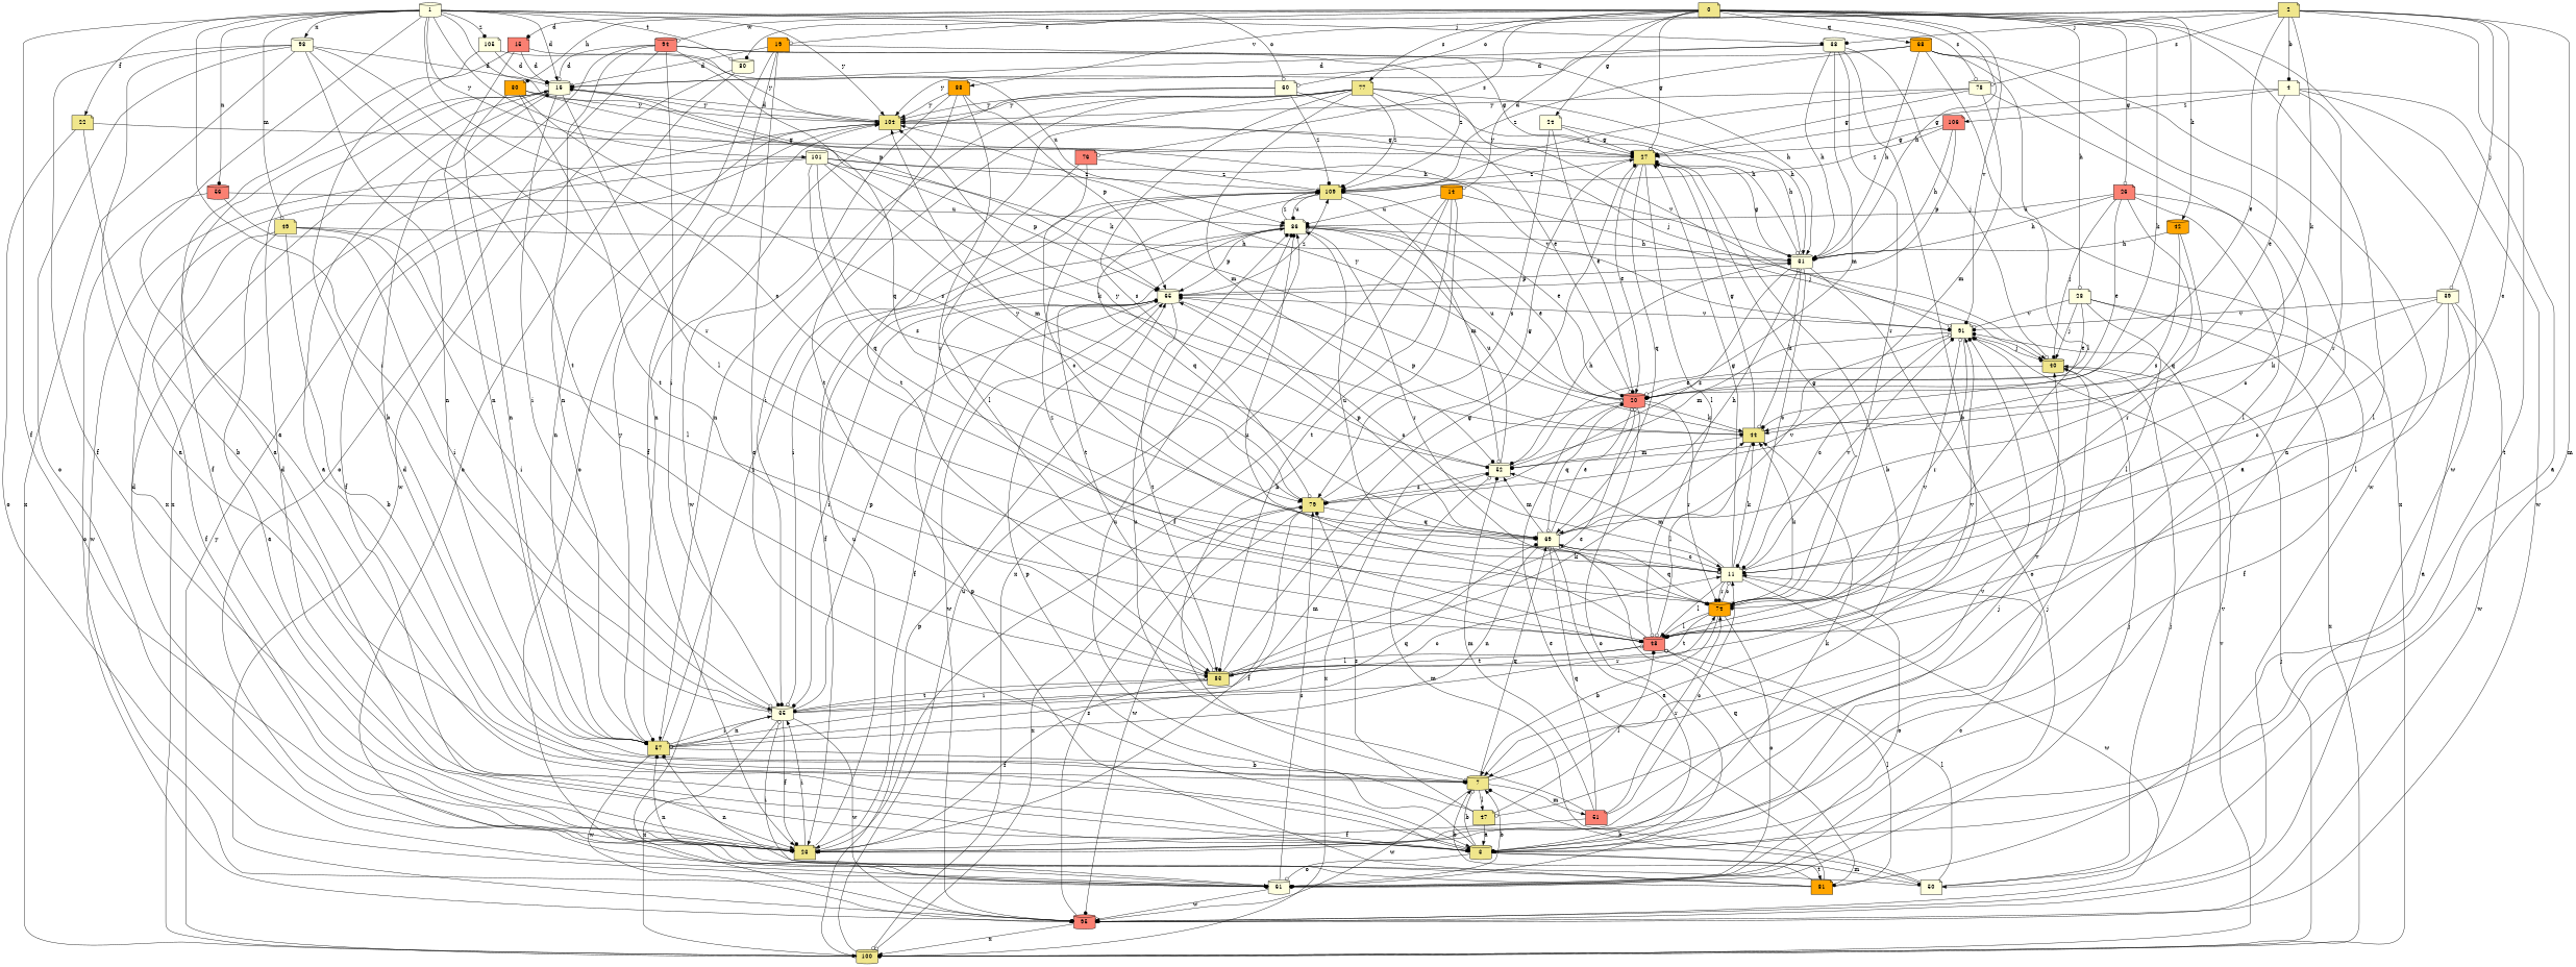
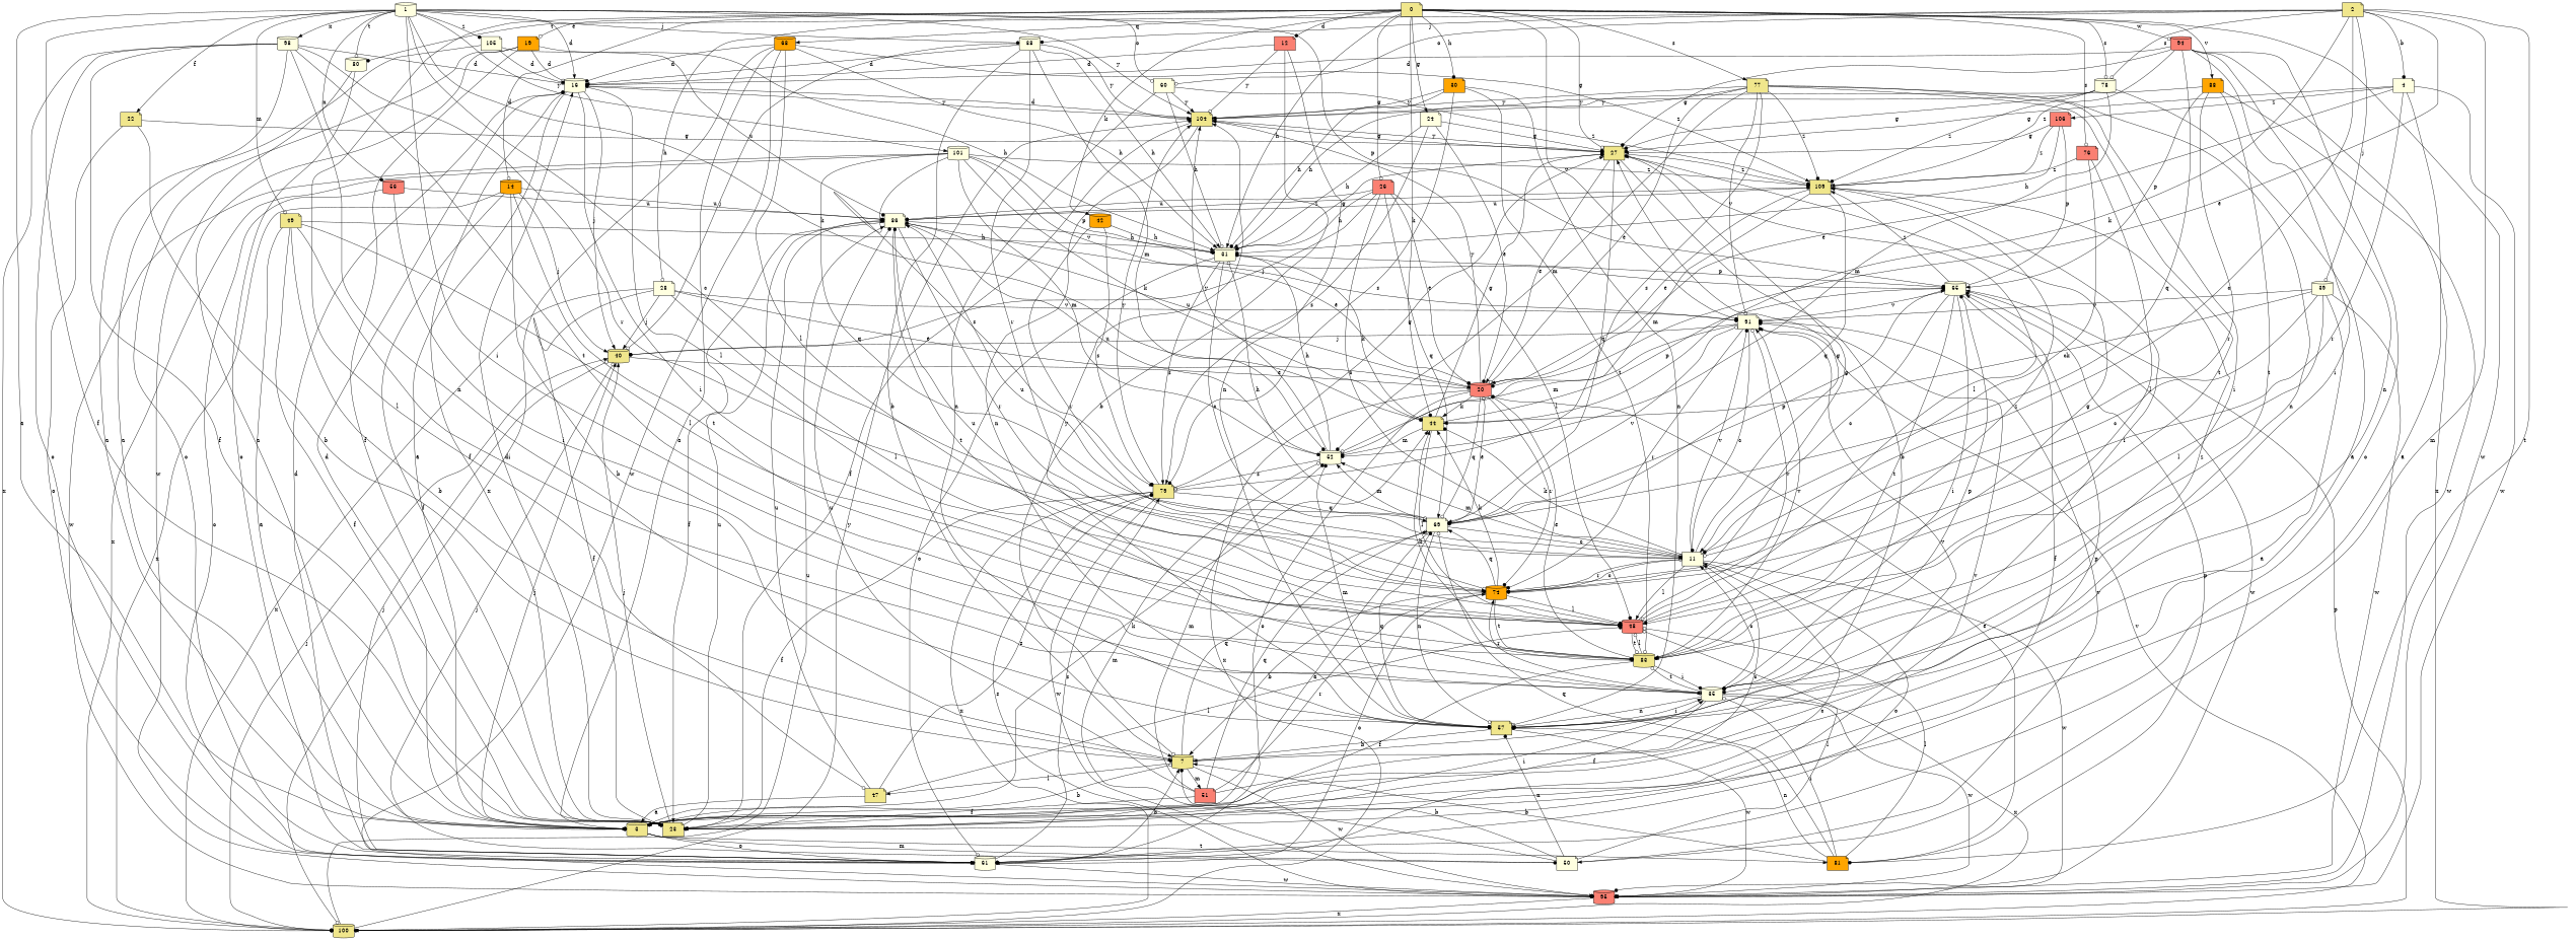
  strict digraph {
    node [fillcolor=lightyellow shape=note style=filled]
    edge [arrowhead=normal]
    0 [fillcolor=khaki]
-   12 [fillcolor=salmon label=15]
+   12 [fillcolor=salmon]
    14 [fillcolor=orange shape=cylinder]
    19 [fillcolor=orange]
    24
    26 [fillcolor=salmon]
    27 [fillcolor=khaki]
    28
    30 [fillcolor=orange]
    31 [shape=cylinder]
    42 [fillcolor=orange shape=cylinder]
    44 [fillcolor=khaki]
    47 [fillcolor=khaki]
    68 [fillcolor=orange shape=cylinder]
    76 [fillcolor=salmon]
    77 [fillcolor=khaki]
    78 [shape=cylinder]
    88 [fillcolor=orange]
    91
    94 [fillcolor=salmon shape=cylinder]
    95 [fillcolor=salmon shape=cylinder]
    16 [shape=cylinder]
    104 [fillcolor=khaki]
    7 [fillcolor=khaki shape=cylinder]
    57 [fillcolor=khaki]
    23 [fillcolor=khaki]
    40 [fillcolor=khaki shape=cylinder]
    86
    83 [fillcolor=khaki shape=cylinder]
    100 [fillcolor=khaki shape=cylinder]
    3 [fillcolor=khaki shape=cylinder]
    61 [shape=cylinder]
    20 [fillcolor=salmon shape=cylinder]
    79 [fillcolor=khaki]
    11
    69
    48 [fillcolor=salmon shape=cylinder]
    109 [fillcolor=khaki]
    65 [shape=cylinder]
    74 [fillcolor=orange shape=cylinder]
    52 [shape=cylinder]
    35 [shape=cylinder]
    1 [shape=cylinder]
    22 [fillcolor=khaki]
    38 [shape=cylinder]
    49 [fillcolor=khaki]
    56 [fillcolor=salmon shape=cylinder]
    60
    80 [shape=cylinder]
    98 [shape=cylinder]
    101 [shape=cylinder]
    105
    50
    81 [fillcolor=orange]
    2 [fillcolor=khaki]
    4
    39 [shape=cylinder]
    106 [fillcolor=salmon]
    51 [fillcolor=salmon]
    0 -> 12 [arrowhead=dot label=d]
    0 -> 14 [arrowhead=odot label=d]
    0 -> 19 [arrowhead=odot label=e]
    0 -> 24 [label=g]
    0 -> 26 [arrowhead=odot label=g]
    0 -> 27 [arrowhead=odot label=g]
    0 -> 28 [arrowhead=odot label=h]
    0 -> 30 [arrowhead=dot label=h]
    0 -> 31 [label=h]
    0 -> 42 [label=k]
    0 -> 44 [arrowhead=dot label=k]
    0 -> 47 [arrowhead=odot label=l]
    0 -> 68 [label=q]
    0 -> 76 [arrowhead=odot label=s]
    0 -> 77 [label=s]
    0 -> 78 [arrowhead=odot label=s]
    0 -> 88 [label=v]
    0 -> 91 [arrowhead=dot label=v]
    0 -> 94 [arrowhead=odot label=w]
    0 -> 95 [label=w]
    12 -> 16 [arrowhead=dot label=d]
    12 -> 104 [arrowhead=odot label=y]
    12 -> 7 [arrowhead=odot label=b]
    12 -> 57 [arrowhead=odot label=n]
    14 -> 7 [arrowhead=odot label=b]
    14 -> 23 [arrowhead=odot label=f]
    14 -> 40 [label=j]
    14 -> 86 [arrowhead=dot label=u]
    14 -> 83 [arrowhead=dot label=t]
    14 -> 100 [arrowhead=odot label=x]
    19 -> 31 [label=h]
    19 -> 16 [arrowhead=odot label=d]
    19 -> 23 [label=f]
    19 -> 3 [label=a]
    19 -> 61 [label=o]
    24 -> 27 [arrowhead=dot label=g]
    24 -> 31 [arrowhead=odot label=h]
    24 -> 20 [arrowhead=dot label=e]
    24 -> 79 [label=s]
    26 -> 31 [arrowhead=dot label=h]
    26 -> 40 [arrowhead=dot label=j]
    26 -> 86 [arrowhead=dot label=u]
    26 -> 20 [arrowhead=dot label=e]
    26 -> 11 [arrowhead=odot label=c]
    26 -> 69 [label=q]
    26 -> 48 [arrowhead=dot label=l]
    27 -> 104 [label=y]
    27 -> 7 [label=b]
    27 -> 20 [label=e]
    27 -> 69 [label=q]
    27 -> 48 [arrowhead=odot label=l]
    27 -> 109 [arrowhead=dot label=z]
    28 -> 91 [arrowhead=odot label=v]
    28 -> 23 [arrowhead=dot label=f]
    28 -> 40 [label=j]
    28 -> 100 [arrowhead=dot label=x]
    28 -> 20 [arrowhead=dot label=e]
    28 -> 48 [label=l]
    30 -> 31 [arrowhead=dot label=h]
    30 -> 104 [arrowhead=odot label=y]
    30 -> 57 [arrowhead=odot label=n]
    30 -> 83 [arrowhead=odot label=t]
    30 -> 79 [arrowhead=dot label=s]
    31 -> 27 [arrowhead=dot label=g]
    31 -> 44 [arrowhead=odot label=k]
    31 -> 61 [arrowhead=odot label=o]
    31 -> 79 [label=s]
    31 -> 11 [arrowhead=dot label=c]
    31 -> 65 [arrowhead=dot label=p]
    42 -> 31 [label=h]
    42 -> 79 [arrowhead=dot label=s]
    42 -> 74 [arrowhead=odot label=r]
    44 -> 27 [arrowhead=dot label=g]
    44 -> 48 [arrowhead=odot label=l]
    44 -> 65 [arrowhead=dot label=p]
    44 -> 52 [arrowhead=dot label=m]
    47 -> 86 [arrowhead=dot label=u]
    47 -> 3 [label=a]
    47 -> 79 [arrowhead=dot label=s]
    47 -> 48 [arrowhead=dot label=l]
    68 -> 31 [label=h]
    68 -> 95 [arrowhead=odot label=w]
    68 -> 16 [arrowhead=dot label=d]
    68 -> 100 [arrowhead=odot label=x]
    68 -> 3 [arrowhead=dot label=a]
    68 -> 48 [arrowhead=dot label=l]
    68 -> 109 [label=z]
    76 -> 11 [arrowhead=odot label=c]
    76 -> 48 [label=l]
    76 -> 109 [arrowhead=odot label=z]
    77 -> 31 [label=h]
    77 -> 91 [arrowhead=odot label=v]
    77 -> 104 [label=y]
    77 -> 57 [label=n]
    77 -> 83 [label=t]
    77 -> 20 [arrowhead=odot label=e]
    77 -> 79 [arrowhead=odot label=s]
    77 -> 109 [arrowhead=dot label=z]
    77 -> 52 [arrowhead=dot label=m]
    77 -> 35 [arrowhead=dot label=i]
    78 -> 27 [arrowhead=dot label=g]
    78 -> 104 [arrowhead=odot label=y]
    78 -> 3 [arrowhead=odot label=a]
    78 -> 109 [arrowhead=dot label=z]
    78 -> 52 [arrowhead=dot label=m]
    88 -> 95 [arrowhead=odot label=w]
    88 -> 104 [label=y]
    88 -> 83 [arrowhead=dot label=t]
    88 -> 65 [label=p]
    88 -> 74 [arrowhead=dot label=r]
    91 -> 40 [arrowhead=dot label=j]
    91 -> 11 [arrowhead=dot label=c]
    91 -> 74 [arrowhead=dot label=r]
    91 -> 52 [arrowhead=odot label=m]
    94 -> 27 [arrowhead=dot label=g]
    94 -> 16 [arrowhead=odot label=d]
    94 -> 57 [arrowhead=dot label=n]
    94 -> 100 [label=x]
    94 -> 61 [arrowhead=dot label=o]
    94 -> 69 [arrowhead=dot label=q]
    94 -> 109 [label=z]
    94 -> 35 [arrowhead=dot label=i]
    95 -> 100 [label=x]
    95 -> 79 [arrowhead=dot label=s]
    16 -> 104 [label=y]
    16 -> 23 [arrowhead=dot label=f]
    16 -> 40 [label=j]
    16 -> 3 [arrowhead=dot label=a]
    16 -> 48 [label=l]
    16 -> 35 [arrowhead=odot label=i]
    104 -> 27 [arrowhead=odot label=g]
    104 -> 16 [arrowhead=dot label=d]
    104 -> 57 [arrowhead=dot label=n]
    104 -> 23 [label=f]
    7 -> 47 [label=l]
    7 -> 91 [arrowhead=dot label=v]
    7 -> 95 [label=w]
    7 -> 69 [label=q]
    7 -> 51 [label=m]
    57 -> 95 [label=w]
    57 -> 104 [label=y]
    57 -> 7 [arrowhead=odot label=b]
    57 -> 69 [arrowhead=dot label=q]
    57 -> 109 [label=z]
    57 -> 52 [arrowhead=dot label=m]
    57 -> 35 [label=i]
    23 -> 91 [arrowhead=dot label=v]
    23 -> 16 [label=d]
    23 -> 40 [label=j]
    23 -> 86 [label=u]
    23 -> 35 [label=i]
    40 -> 20 [arrowhead=odot label=e]
    86 -> 31 [arrowhead=dot label=h]
    86 -> 23 [label=f]
    86 -> 83 [arrowhead=odot label=t]
    86 -> 20 [arrowhead=odot label=e]
    86 -> 109 [arrowhead=dot label=z]
-   86 -> 65 [label=p]
    86 -> 74 [label=r]
    83 -> 27 [arrowhead=dot label=g]
    83 -> 44 [label=k]
    83 -> 91 [label=v]
    83 -> 23 [label=f]
    83 -> 20 [arrowhead=odot label=e]
    83 -> 48 [arrowhead=odot label=l]
    83 -> 35 [arrowhead=dot label=i]
    100 -> 91 [label=v]
    100 -> 104 [arrowhead=dot label=y]
    100 -> 40 [label=j]
    100 -> 86 [label=u]
    100 -> 65 [label=p]
    3 -> 44 [label=k]
    3 -> 16 [arrowhead=dot label=d]
    3 -> 7 [arrowhead=odot label=b]
    3 -> 40 [label=j]
    3 -> 61 [arrowhead=odot label=o]
    3 -> 65 [label=p]
    3 -> 50 [arrowhead=dot label=m]
    3 -> 81 [label=t]
    61 -> 95 [arrowhead=odot label=w]
    61 -> 16 [arrowhead=odot label=d]
    61 -> 7 [label=b]
    61 -> 40 [arrowhead=odot label=j]
    61 -> 79 [label=s]
    61 -> 11 [label=c]
    20 -> 44 [label=k]
    20 -> 104 [label=y]
-   20 -> 86 [arrowhead=odot label=u]
+   20 -> 86 [arrowhead=dot label=u]
    20 -> 100 [arrowhead=dot label=x]
    20 -> 61 [label=o]
    20 -> 69 [arrowhead=odot label=q]
    20 -> 74 [arrowhead=dot label=r]
    79 -> 27 [label=g]
    79 -> 95 [arrowhead=dot label=w]
    79 -> 104 [label=y]
    79 -> 23 [arrowhead=odot label=f]
    79 -> 100 [arrowhead=odot label=x]
    79 -> 69 [label=q]
    11 -> 27 [label=g]
    11 -> 44 [arrowhead=dot label=k]
    11 -> 91 [arrowhead=dot label=v]
    11 -> 95 [arrowhead=dot label=w]
    11 -> 86 [label=u]
    11 -> 61 [arrowhead=odot label=o]
    11 -> 48 [label=l]
    11 -> 74 [arrowhead=dot label=r]
    11 -> 52 [label=m]
    69 -> 31 [arrowhead=odot label=h]
    69 -> 91 [arrowhead=odot label=v]
    69 -> 57 [arrowhead=odot label=n]
    69 -> 3 [arrowhead=dot label=a]
    69 -> 20 [arrowhead=odot label=e]
    69 -> 11 [arrowhead=dot label=c]
    69 -> 65 [label=p]
    69 -> 52 [label=m]
    48 -> 91 [arrowhead=odot label=v]
    48 -> 86 [arrowhead=dot label=u]
    48 -> 83 [arrowhead=odot label=t]
    48 -> 109 [label=z]
    109 -> 86 [arrowhead=dot label=u]
    109 -> 20 [arrowhead=dot label=e]
    109 -> 69 [arrowhead=dot label=q]
    109 -> 52 [arrowhead=odot label=m]
    109 -> 35 [arrowhead=odot label=i]
    65 -> 91 [arrowhead=odot label=v]
    65 -> 95 [arrowhead=dot label=w]
    65 -> 23 [label=f]
    65 -> 83 [label=t]
    65 -> 11 [label=c]
    65 -> 109 [label=z]
    65 -> 35 [arrowhead=dot label=i]
    74 -> 27 [label=g]
    74 -> 44 [label=k]
    74 -> 7 [label=b]
    74 -> 83 [label=t]
    74 -> 61 [arrowhead=dot label=o]
    74 -> 11 [arrowhead=odot label=c]
    74 -> 69 [label=q]
    74 -> 48 [arrowhead=dot label=l]
    52 -> 31 [arrowhead=dot label=h]
    52 -> 104 [label=y]
    52 -> 86 [arrowhead=odot label=u]
    52 -> 79 [arrowhead=odot label=s]
    35 -> 95 [arrowhead=dot label=w]
    35 -> 57 [arrowhead=odot label=n]
    35 -> 23 [arrowhead=dot label=f]
    35 -> 83 [arrowhead=odot label=t]
    35 -> 100 [label=x]
    35 -> 11 [label=c]
    35 -> 65 [arrowhead=dot label=p]
    35 -> 74 [label=r]
    1 -> 44 [arrowhead=odot label=k]
    1 -> 16 [label=d]
    1 -> 104 [label=y]
    1 -> 23 [label=f]
    1 -> 3 [arrowhead=odot label=a]
    1 -> 11 [arrowhead=odot label=c]
    1 -> 65 [arrowhead=dot label=p]
    1 -> 35 [arrowhead=odot label=i]
    1 -> 22 [label=f]
    1 -> 38 [arrowhead=dot label=j]
    1 -> 49 [arrowhead=odot label=m]
    1 -> 56 [arrowhead=dot label=n]
    1 -> 60 [arrowhead=odot label=o]
    1 -> 80 [arrowhead=odot label=t]
    1 -> 98 [label=x]
    1 -> 101 [label=y]
    1 -> 105 [arrowhead=dot label=z]
    22 -> 27 [arrowhead=dot label=g]
    22 -> 7 [arrowhead=dot label=b]
    22 -> 61 [arrowhead=odot label=o]
    38 -> 31 [label=h]
    38 -> 16 [label=d]
    38 -> 104 [label=y]
    38 -> 7 [label=b]
    38 -> 40 [arrowhead=odot label=j]
    38 -> 74 [label=r]
    38 -> 52 [arrowhead=dot label=m]
    49 -> 31 [arrowhead=odot label=h]
    49 -> 7 [label=b]
    49 -> 23 [arrowhead=odot label=f]
    49 -> 3 [label=a]
    49 -> 48 [arrowhead=dot label=l]
    49 -> 35 [label=i]
    56 -> 86 [label=u]
    56 -> 61 [arrowhead=odot label=o]
    56 -> 35 [arrowhead=odot label=i]
    60 -> 31 [arrowhead=odot label=h]
    60 -> 104 [label=y]
    60 -> 57 [arrowhead=dot label=n]
    60 -> 109 [arrowhead=dot label=z]
    80 -> 95 [arrowhead=odot label=w]
    80 -> 61 [label=o]
    98 -> 16 [arrowhead=odot label=d]
    98 -> 57 [arrowhead=dot label=n]
    98 -> 23 [arrowhead=odot label=f]
    98 -> 83 [arrowhead=dot label=t]
    98 -> 100 [arrowhead=odot label=x]
    98 -> 3 [arrowhead=dot label=a]
    98 -> 61 [label=o]
    98 -> 74 [arrowhead=dot label=r]
    101 -> 44 [arrowhead=dot label=k]
    101 -> 91 [arrowhead=dot label=v]
    101 -> 95 [arrowhead=dot label=w]
-   101 -> 23 [arrowhead=dot label=x]
+   101 -> 100 [arrowhead=dot label=x]
    101 -> 79 [label=s]
    101 -> 69 [arrowhead=odot label=q]
    101 -> 109 [arrowhead=dot label=z]
    101 -> 65 [arrowhead=dot label=p]
    101 -> 52 [arrowhead=dot label=m]
    105 -> 16 [arrowhead=dot label=d]
    105 -> 86 [arrowhead=dot label=u]
    105 -> 3 [label=a]
    50 -> 91 [arrowhead=dot label=v]
    50 -> 7 [arrowhead=dot label=b]
    50 -> 57 [arrowhead=dot label=n]
    50 -> 40 [arrowhead=odot label=j]
    50 -> 48 [arrowhead=odot label=l]
    50 -> 52 [arrowhead=odot label=m]
    81 -> 7 [label=b]
    81 -> 57 [arrowhead=dot label=n]
    81 -> 20 [arrowhead=dot label=e]
    81 -> 69 [arrowhead=odot label=q]
    81 -> 48 [arrowhead=odot label=l]
    81 -> 65 [arrowhead=dot label=p]
    81 -> 35 [arrowhead=odot label=i]
    2 -> 44 [label=k]
    2 -> 78 [arrowhead=odot label=s]
    2 -> 20 [arrowhead=odot label=e]
    2 -> 11 [arrowhead=dot label=c]
    2 -> 38 [arrowhead=dot label=j]
    2 -> 60 [arrowhead=odot label=o]
    2 -> 80 [arrowhead=dot label=t]
    2 -> 50 [label=m]
    2 -> 81 [arrowhead=dot label=t]
    2 -> 4 [arrowhead=dot label=b]
    2 -> 39 [arrowhead=odot label=j]
    4 -> 27 [arrowhead=dot label=g]
    4 -> 95 [arrowhead=odot label=w]
    4 -> 3 [label=a]
    4 -> 20 [label=e]
    4 -> 74 [arrowhead=dot label=r]
    4 -> 106 [label=z]
    39 -> 44 [label=k]
    39 -> 91 [arrowhead=dot label=v]
    39 -> 95 [label=w]
    39 -> 3 [label=a]
    39 -> 11 [arrowhead=odot label=c]
    39 -> 48 [label=l]
    106 -> 27 [label=g]
    106 -> 31 [arrowhead=dot label=h]
    106 -> 109 [arrowhead=odot label=z]
    106 -> 65 [arrowhead=odot label=p]
    51 -> 23 [label=f]
    51 -> 86 [arrowhead=dot label=u]
    51 -> 11 [label=c]
    51 -> 69 [arrowhead=odot label=q]
    51 -> 74 [label=r]
    51 -> 52 [arrowhead=dot label=m]
  }
